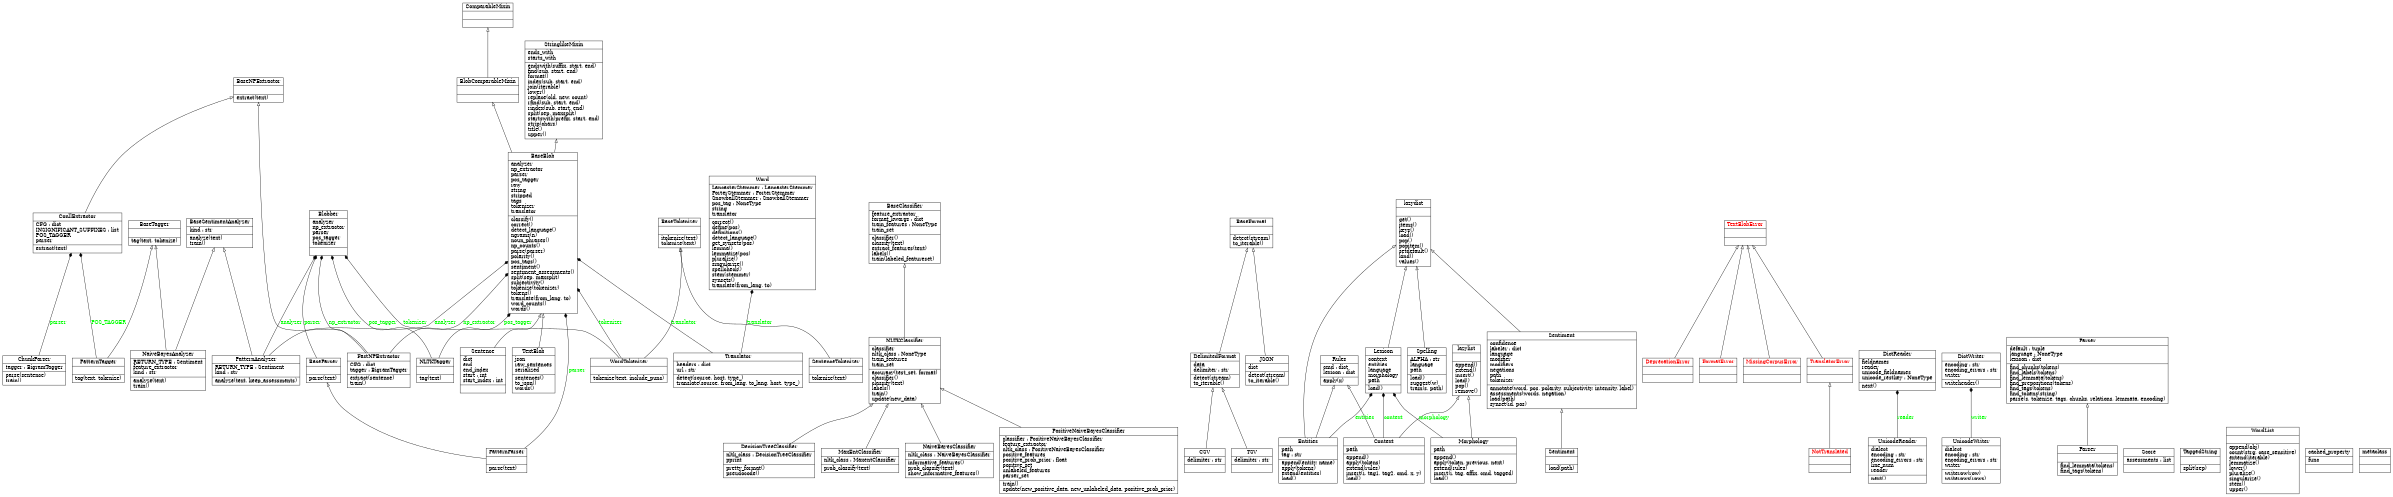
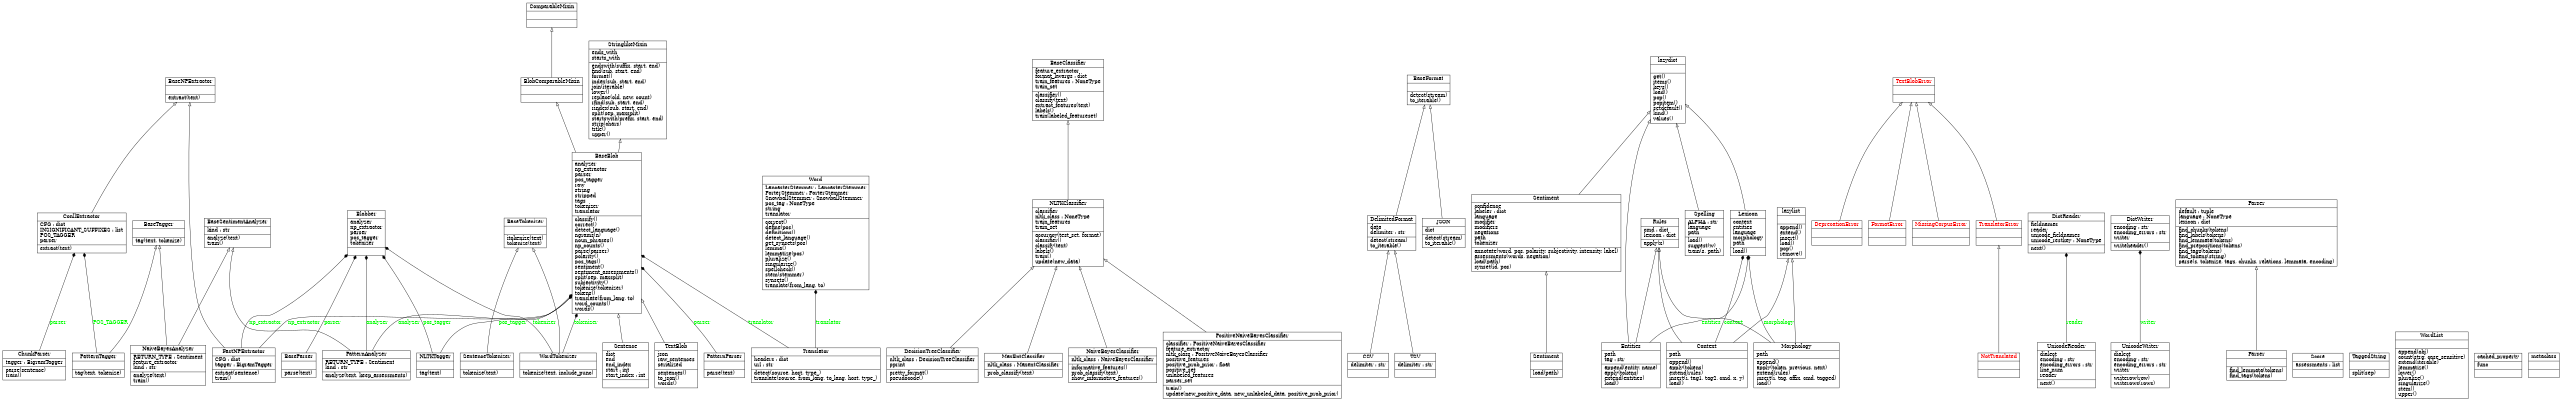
  digraph {
    rankdir=BT
    node [color=black fontcolor=black shape=record style=solid]
    edge [arrowhead=empty arrowtail=none]
    n1 [label="{BaseBlob|analyzer\lnp_extractor\lparser\lpos_tagger\lraw\lstring\lstripped\ltags\ltokenizer\ltranslator\l|classify()\lcorrect()\ldetect_language()\lngrams(n)\lnoun_phrases()\lnp_counts()\lparse(parser)\lpolarity()\lpos_tags()\lsentiment()\lsentiment_assessments()\lsplit(sep, maxsplit)\lsubjectivity()\ltokenize(tokenizer)\ltokens()\ltranslate(from_lang, to)\lword_counts()\lwords()\l}"]
    n2 [label="{BlobComparableMixin|\l|}"]
    n3 [label="{StringlikeMixin|ends_with\lstarts_with\l|endswith(suffix, start, end)\lfind(sub, start, end)\lformat()\lindex(sub, start, end)\ljoin(iterable)\llower()\lreplace(old, new, count)\lrfind(sub, start, end)\lrindex(sub, start, end)\lsplit(sep, maxsplit)\lstartswith(prefix, start, end)\lstrip(chars)\ltitle()\lupper()\l}"]
    n4 [label="{ComparableMixin|\l|}"]
    n5 [label="{BaseClassifier|feature_extractor\lformat_kwargs : dict\ltrain_features : NoneType\ltrain_set\l|classifier()\lclassify(text)\lextract_features(text)\llabels()\ltrain(labeled_featureset)\l}"]
    n6 [label="{BaseFormat|\l|detect(stream)\lto_iterable()\l}"]
    n7 [label="{BaseNPExtractor|\l|extract(text)\l}"]
    n8 [label="{BaseParser|\l|parse(text)\l}"]
    n9 [label="{Blobber|analyzer\lnp_extractor\lparser\lpos_tagger\ltokenizer\l|}"]
    n10 [label="{BaseSentimentAnalyzer|kind : str\l|analyze(text)\ltrain()\l}"]
    n11 [label="{BaseTagger|\l|tag(text, tokenize)\l}"]
    n12 [label="{BaseTokenizer|\l|itokenize(text)\ltokenize(text)\l}"]
    n13 [label="{CSV|delimiter : str\l|}"]
    n14 [label="{DelimitedFormat|data\ldelimiter : str\l|detect(stream)\lto_iterable()\l}"]
    n15 [label="{ChunkParser|tagger : BigramTagger\l|parse(sentence)\ltrain()\l}"]
    n16 [label="{ConllExtractor|CFG : dict\lINSIGNIFICANT_SUFFIXES : list\lPOS_TAGGER\lparser\l|extract(text)\l}"]
    n17 [label="{Context|path\l|append()\lapply(tokens)\lextend(rules)\linsert(i, tag1, tag2, cmd, x, y)\lload()\l}"]
    n18 [label="{Lexicon|context\lentities\llanguage\lmorphology\lpath\l|load()\l}"]
    n19 [label="{Rules|cmd : dict\llexicon : dict\l|apply(x)\l}"]
    n20 [label="{lazylist|\l|append()\lextend()\linsert()\lload()\lpop()\lremove()\l}"]
    n21 [label="{lazydict|\l|get()\litems()\lkeys()\lload()\lpop()\lpopitem()\lsetdefault()\lkind()\lvalues()\l}"]
    n22 [label="{DecisionTreeClassifier|nltk_class : DecisionTreeClassifier\lpprint\l|pretty_format()\lpseudocode()\l}"]
    n23 [label="{NLTKClassifier|classifier\lnltk_class : NoneType\ltrain_features\ltrain_set\l|accuracy(test_set, format)\lclassifier()\lclassify(text)\llabels()\ltrain()\lupdate(new_data)\l}"]
    n24 [fontcolor=red label="{DeprecationError|\l|}"]
    n25 [fontcolor=red label="{TextBlobError|\l|}"]
    n26 [label="{DictReader|fieldnames\lreader\lunicode_fieldnames\lunicode_restkey : NoneType\l|next()\l}"]
    n27 [label="{DictWriter|encoding : str\lencoding_errors : str\lwriter\l|writeheader()\l}"]
    n28 [label="{Entities|path\ltag : str\l|append(entity, name)\lapply(tokens)\lextend(entities)\lload()\l}"]
    n29 [label="{FastNPExtractor|CFG : dict\ltagger : BigramTagger\l|extract(sentence)\ltrain()\l}"]
    n30 [fontcolor=red label="{FormatError|\l|}"]
    n31 [label="{JSON|dict\l|detect(stream)\lto_iterable()\l}"]
    n32 [label="{MaxEntClassifier|nltk_class : MaxentClassifier\l|prob_classify(text)\l}"]
    n33 [fontcolor=red label="{MissingCorpusError|\l|}"]
    n34 [label="{Morphology|path\l|append()\lapply(token, previous, next)\lextend(rules)\linsert(i, tag, affix, cmd, tagged)\lload()\l}"]
    n35 [label="{NLTKTagger|\l|tag(text)\l}"]
    n36 [label="{NaiveBayesAnalyzer|RETURN_TYPE : Sentiment\lfeature_extractor\lkind : str\l|analyze(text)\ltrain()\l}"]
    n37 [label="{NaiveBayesClassifier|nltk_class : NaiveBayesClassifier\l|informative_features()\lprob_classify(text)\lshow_informative_features()\l}"]
    n38 [fontcolor=red label="{NotTranslated|\l|}"]
    n39 [fontcolor=red label="{TranslatorError|\l|}"]
    n40 [label="{Parser|default : tuple\llanguage : NoneType\llexicon : dict\l|find_chunks(tokens)\lfind_labels(tokens)\lfind_lemmata(tokens)\lfind_prepositions(tokens)\lfind_tags(tokens)\lfind_tokens(string)\lparse(s, tokenize, tags, chunks, relations, lemmata, encoding)\l}"]
    n41 [label="{Parser|\l|find_lemmata(tokens)\lfind_tags(tokens)\l}"]
    n42 [label="{PatternAnalyzer|RETURN_TYPE : Sentiment\lkind : str\l|analyze(text, keep_assessments)\l}"]
    n43 [label="{PatternParser|\l|parse(text)\l}"]
    n44 [label="{PatternTagger|\l|tag(text, tokenize)\l}"]
    n45 [label="{PositiveNaiveBayesClassifier|classifier : PositiveNaiveBayesClassifier\lfeature_extractor\lnltk_class : PositiveNaiveBayesClassifier\lpositive_features\lpositive_prob_prior : float\lpositive_set\lunlabeled_features\lparser_set\l|train()\lupdate(new_positive_data, new_unlabeled_data, positive_prob_prior)\l}"]
    n46 [label="{Score|assessments : list\l|}"]
    n47 [label="{Sentence|dict\lend\lend_index\lstart : int\lstart_index : int\l|}"]
    n48 [label="{SentenceTokenizer|\l|tokenize(text)\l}"]
    n49 [label="{Sentiment|confidence\llabeler : dict\llanguage\lmodifier\lmodifiers\lnegations\lpath\ltokenizer\l|annotate(word, pos, polarity, subjectivity, intensity, label)\lassessments(words, negation)\lload(path)\lsynset(id, pos)\l}"]
    n50 [label="{Sentiment|\l|load(path)\l}"]
    n51 [label="{Spelling|ALPHA : str\llanguage\lpath\l|load()\lsuggest(w)\ltrain(s, path)\l}"]
    n52 [label="{TSV|delimiter : str\l|}"]
    n53 [label="{TaggedString|\l|split(sep)\l}"]
    n54 [label="{TextBlob|json\lraw_sentences\lserialized\l|sentences()\lto_json()\lwords()\l}"]
    n55 [label="{Translator|headers : dict\lurl : str\l|detect(source, host, type_)\ltranslate(source, from_lang, to_lang, host, type_)\l}"]
    n56 [label="{Word|LancasterStemmer : LancasterStemmer\lPorterStemmer : PorterStemmer\lSnowballStemmer : SnowballStemmer\lpos_tag : NoneType\lstring\ltranslator\l|correct()\ldefine(pos)\ldefinitions()\ldetect_language()\lget_synsets(pos)\llemma()\llemmatize(pos)\lpluralize()\lsingularize()\lspellcheck()\lstem(stemmer)\lsynsets()\ltranslate(from_lang, to)\l}"]
    n57 [label="{UnicodeReader|dialect\lencoding : str\lencoding_errors : str\lline_num\lreader\l|next()\l}"]
    n58 [label="{UnicodeWriter|dialect\lencoding : str\lencoding_errors : str\lwriter\l|writerow(row)\lwriterows(rows)\l}"]
    n59 [label="{WordList|\l|append(obj)\lcount(strg, case_sensitive)\lextend(iterable)\llemmatize()\llower()\lpluralize()\lsingularize()\lstem()\lupper()\l}"]
    n60 [label="{WordTokenizer|\l|tokenize(text, include_punc)\l}"]
    n61 [label="{cached_property|func\l|}"]
    n62 [label="{metaclass|\l|}"]
    n1 -> n2
    n1 -> n3
    n2 -> n4
    n8 -> n9 [arrowhead=diamond fontcolor=green label=parser style=solid]
    n13 -> n14
    n14 -> n6
    n15 -> n16 [arrowhead=diamond fontcolor=green label=parser style=solid]
    n16 -> n7
    n17 -> n18 [arrowhead=diamond fontcolor=green label=context style=solid]
    n17 -> n19
    n17 -> n20
    n18 -> n21
    n22 -> n23
    n23 -> n5
    n24 -> n25
    n28 -> n18 [arrowhead=diamond fontcolor=green label=entities style=solid]
    n28 -> n19
    n28 -> n21
    n29 -> n1 [arrowhead=diamond fontcolor=green label=np_extractor style=solid]
    n29 -> n7
    n29 -> n9 [arrowhead=diamond fontcolor=green label=np_extractor style=solid]
    n30 -> n25
    n31 -> n6
    n32 -> n23
    n33 -> n25
    n34 -> n18 [arrowhead=diamond fontcolor=green label=morphology style=solid]
+   n34 -> n19
    n34 -> n20
    n35 -> n1 [arrowhead=diamond fontcolor=green label=pos_tagger style=solid]
    n35 -> n9 [arrowhead=diamond fontcolor=green label=pos_tagger style=solid]
    n36 -> n10
    n36 -> n11
    n37 -> n23
    n38 -> n39
    n39 -> n25
    n41 -> n40
    n42 -> n1 [arrowhead=diamond fontcolor=green label=analyzer style=solid]
    n42 -> n9 [arrowhead=diamond fontcolor=green label=analyzer style=solid]
    n42 -> n10
    n43 -> n1 [arrowhead=diamond fontcolor=green label=parser style=solid]
-   n43 -> n8
    n44 -> n11
    n44 -> n16 [arrowhead=diamond fontcolor=green label=POS_TAGGER style=solid]
    n45 -> n23
    n47 -> n1
    n48 -> n12
    n49 -> n21
    n50 -> n49
    n51 -> n21
    n52 -> n14
    n54 -> n1
    n55 -> n1 [arrowhead=diamond fontcolor=green label=translator style=solid]
    n55 -> n56 [arrowhead=diamond fontcolor=green label=translator style=solid]
    n57 -> n26 [arrowhead=diamond fontcolor=green label=reader style=solid]
    n58 -> n27 [arrowhead=diamond fontcolor=green label=writer style=solid]
    n60 -> n1 [arrowhead=diamond fontcolor=green label=tokenizer style=solid]
    n60 -> n9 [arrowhead=diamond fontcolor=green label=tokenizer style=solid]
    n60 -> n12
  }
